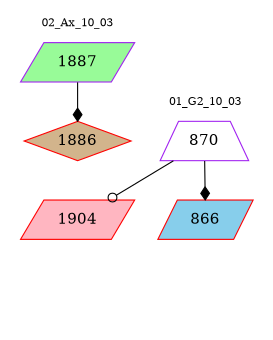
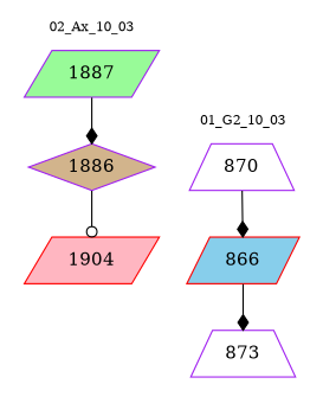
  digraph {
    node [color=purple fillcolor=white shape=parallelogram style=filled]
    edge [arrowhead=diamond color=black]
    n1 [fillcolor=palegreen label=1887]
-   n2 [color=red fillcolor=tan label=1886 shape=diamond]
+   n2 [fillcolor=tan label=1886 shape=diamond]
    n3 [color=red fillcolor=lightpink label=1904]
    n4 [label=870 shape=trapezium]
    n5 [color=red fillcolor=skyblue label=866]
+   n6 [label=873 shape=trapezium]
    subgraph cluster_1 {
      color=white
      fontsize=10
      label="02_Ax_10_03"
      n1
      n2
      n3
    }
    subgraph cluster_2 {
      color=white
      fontsize=10
      label="01_G2_10_03"
      n4
      n5
+     n6
    }
    n1 -> n2
-   n4 -> n3 [arrowhead=odot]
+   n2 -> n3 [arrowhead=odot]
    n4 -> n5
+   n5 -> n6
  }
